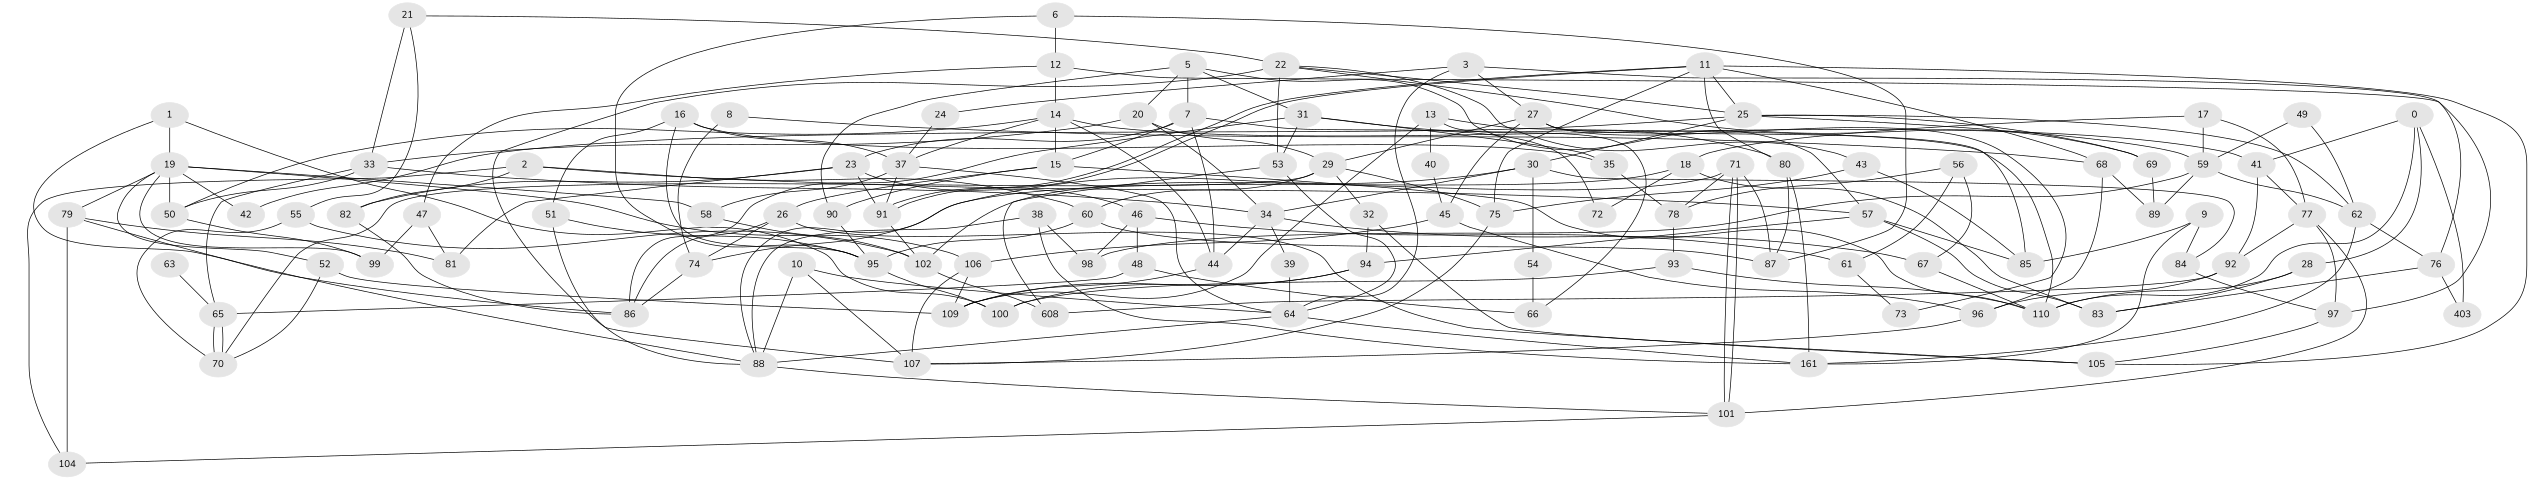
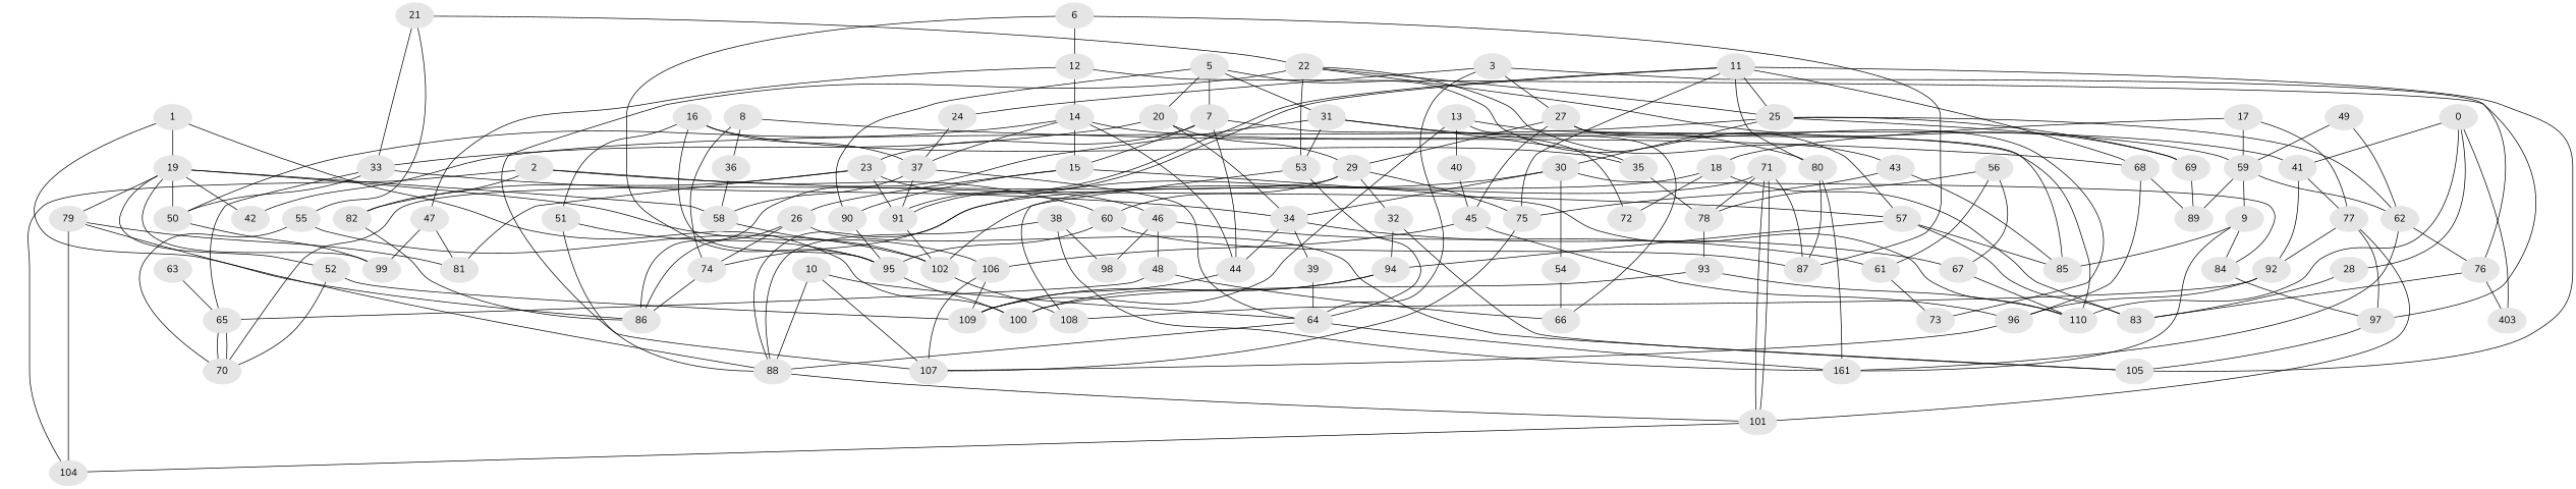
  graph {
    fontname=Nunito
    node [color=gray90 fontname=Nunito style=filled]
    edge [fontname=Nunito]
    1
    19
    86
    100
    50
    42
    52
    58
    79
    99
    106
    2
    57
    60
    82
    104
    85
    83
    94
    87
    95
    3
    24
    27
    64
    76
    37
    29
    45
    73
    n31 [label=161]
    88
    n33 [label=403]
    n34 [label=0]
    28
    41
    110
    77
    92
    5
    7
    20
    31
    90
    15
    23
    44
    72
    33
    34
    80
    35
    53
    6
    12
    14
    47
    97
    26
    91
    46
    81
    109
    8
+   36
    68
    74
    96
    89
    9
    84
    10
    107
    101
    11
    25
    75
    105
    59
    69
    30
    62
    102
    13
    40
    66
    16
    51
    78
    17
    18
    98
    70
    32
    65
    39
    67
    21
    22
    55
    43
-   108 [label=608]
+   108
    48
    61
    54
    93
    38
    49
    56
    63
    71
    1 -- 19
    1 -- 86
    1 -- 100
    19 -- 50
    19 -- 42
    19 -- 52
    19 -- 58
    19 -- 79
    19 -- 99
    19 -- 106
    50 -- 99
    52 -- 109
    52 -- 70
    58 -- 102
    79 -- 104
    79 -- 88
    79 -- 81
    106 -- 109
    106 -- 107
    2 -- 57
    2 -- 60
    2 -- 82
    2 -- 104
    57 -- 85
    57 -- 83
    57 -- 94
    60 -- 87
    60 -- 95
    82 -- 86
    94 -- 100
    94 -- 109
    95 -- 100
    3 -- 24
    3 -- 27
    3 -- 64
    3 -- 76
    24 -- 37
    27 -- 85
    27 -- 29
    27 -- 45
    27 -- 73
    64 -- n31
    64 -- 88
    76 -- 83
    76 -- n33
    37 -- 58
    37 -- 64
    37 -- 91
    29 -- 60
    29 -- 75
    29 -- 70
    29 -- 32
    45 -- 106
    45 -- 96
    88 -- 101
    n34 -- n33
    n34 -- 28
    n34 -- 41
    n34 -- 110
    28 -- 83
-   28 -- 110
    41 -- 77
    41 -- 92
    77 -- 92
    77 -- 97
    77 -- 101
    92 -- 96
    92 -- 108
    5 -- 57
    5 -- 7
    5 -- 20
    5 -- 31
    5 -- 90
    7 -- 15
    7 -- 23
    7 -- 44
    7 -- 72
    20 -- 29
    20 -- 33
    20 -- 34
    31 -- 86
    31 -- 80
    31 -- 35
    31 -- 53
    90 -- 95
    15 -- 110
    15 -- 90
    15 -- 26
    23 -- 82
    23 -- 91
    23 -- 46
    23 -- 81
    44 -- 109
    33 -- 50
    33 -- 34
    33 -- 65
    34 -- 44
    34 -- 39
    34 -- 67
    80 -- 87
    80 -- n31
    35 -- 78
    53 -- 64
    53 -- 108
    6 -- 87
    6 -- 95
    6 -- 12
    12 -- 14
    12 -- 47
    12 -- 97
    14 -- 50
    14 -- 37
    14 -- 41
    14 -- 15
    14 -- 44
    47 -- 99
    47 -- 81
    97 -- 105
    26 -- 86
    26 -- 74
    26 -- 105
    91 -- 102
    46 -- 98
    46 -- 48
    46 -- 61
+   8 -- 36
    8 -- 68
    8 -- 74
+   36 -- 58
    68 -- 96
    68 -- 89
    74 -- 86
    96 -- 107
    9 -- 85
    9 -- n31
    9 -- 84
    84 -- 97
    10 -- 64
    10 -- 88
    10 -- 107
    101 -- 104
    11 -- 80
    11 -- 91
    11 -- 91
    11 -- 68
    11 -- 25
    11 -- 75
    11 -- 105
    25 -- 42
    25 -- 59
    25 -- 69
    25 -- 30
    25 -- 62
    75 -- 107
    59 -- 89
    59 -- 62
-   59 -- 98
+   59 -- 9
    69 -- 89
    30 -- 88
    30 -- 34
    30 -- 84
    30 -- 54
    62 -- 76
    62 -- n31
    102 -- 108
    13 -- 110
    13 -- 109
    13 -- 40
    13 -- 66
    40 -- 45
    16 -- 95
    16 -- 37
    16 -- 35
    16 -- 51
    51 -- 95
    51 -- 88
    78 -- 93
    17 -- 77
    17 -- 59
    17 -- 18
    18 -- 83
    18 -- 72
    18 -- 74
    32 -- 94
    32 -- 105
    65 -- 70
    65 -- 70
    39 -- 64
    67 -- 110
    21 -- 33
    21 -- 22
    21 -- 55
    22 -- 53
    22 -- 107
    22 -- 25
    22 -- 69
    22 -- 43
    55 -- 102
    55 -- 70
    43 -- 85
    43 -- 75
    48 -- 66
    48 -- 65
    61 -- 73
    54 -- 66
    93 -- 100
    93 -- 110
    38 -- n31
    38 -- 88
    38 -- 98
    49 -- 59
    49 -- 62
    56 -- 78
    56 -- 67
    56 -- 61
    63 -- 65
    71 -- 87
    71 -- 101
    71 -- 101
    71 -- 102
    71 -- 78
  }
